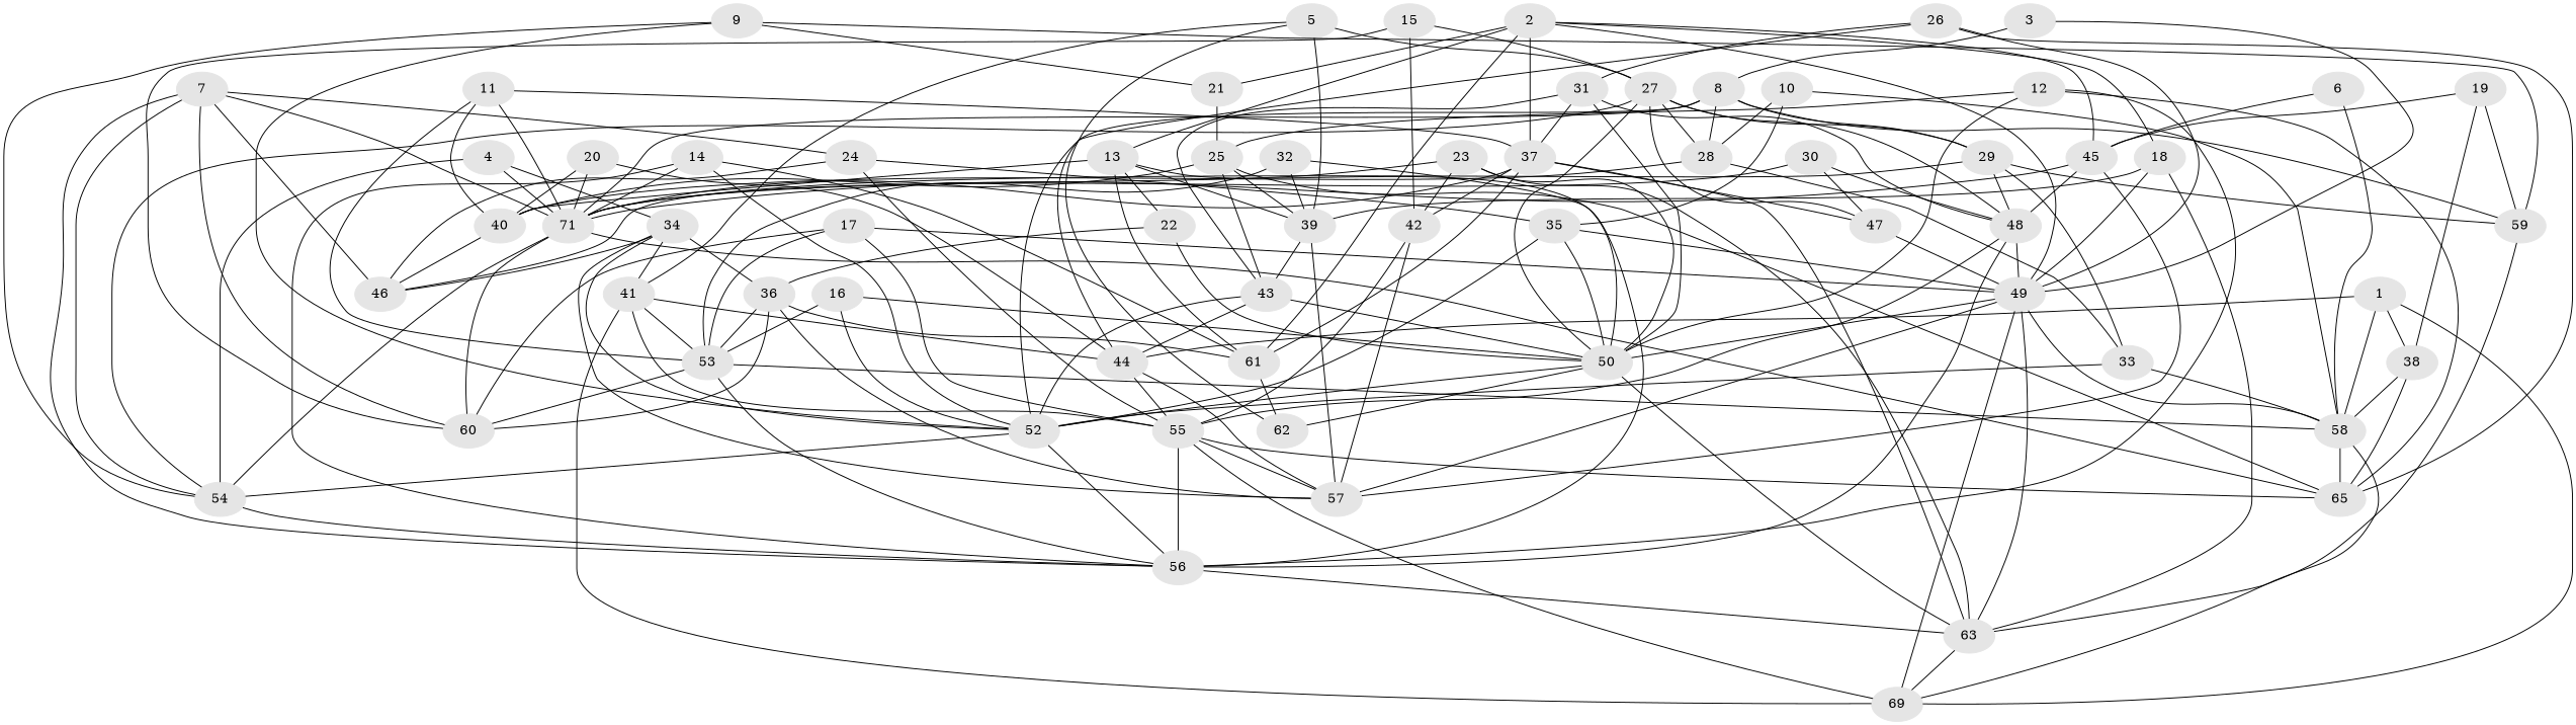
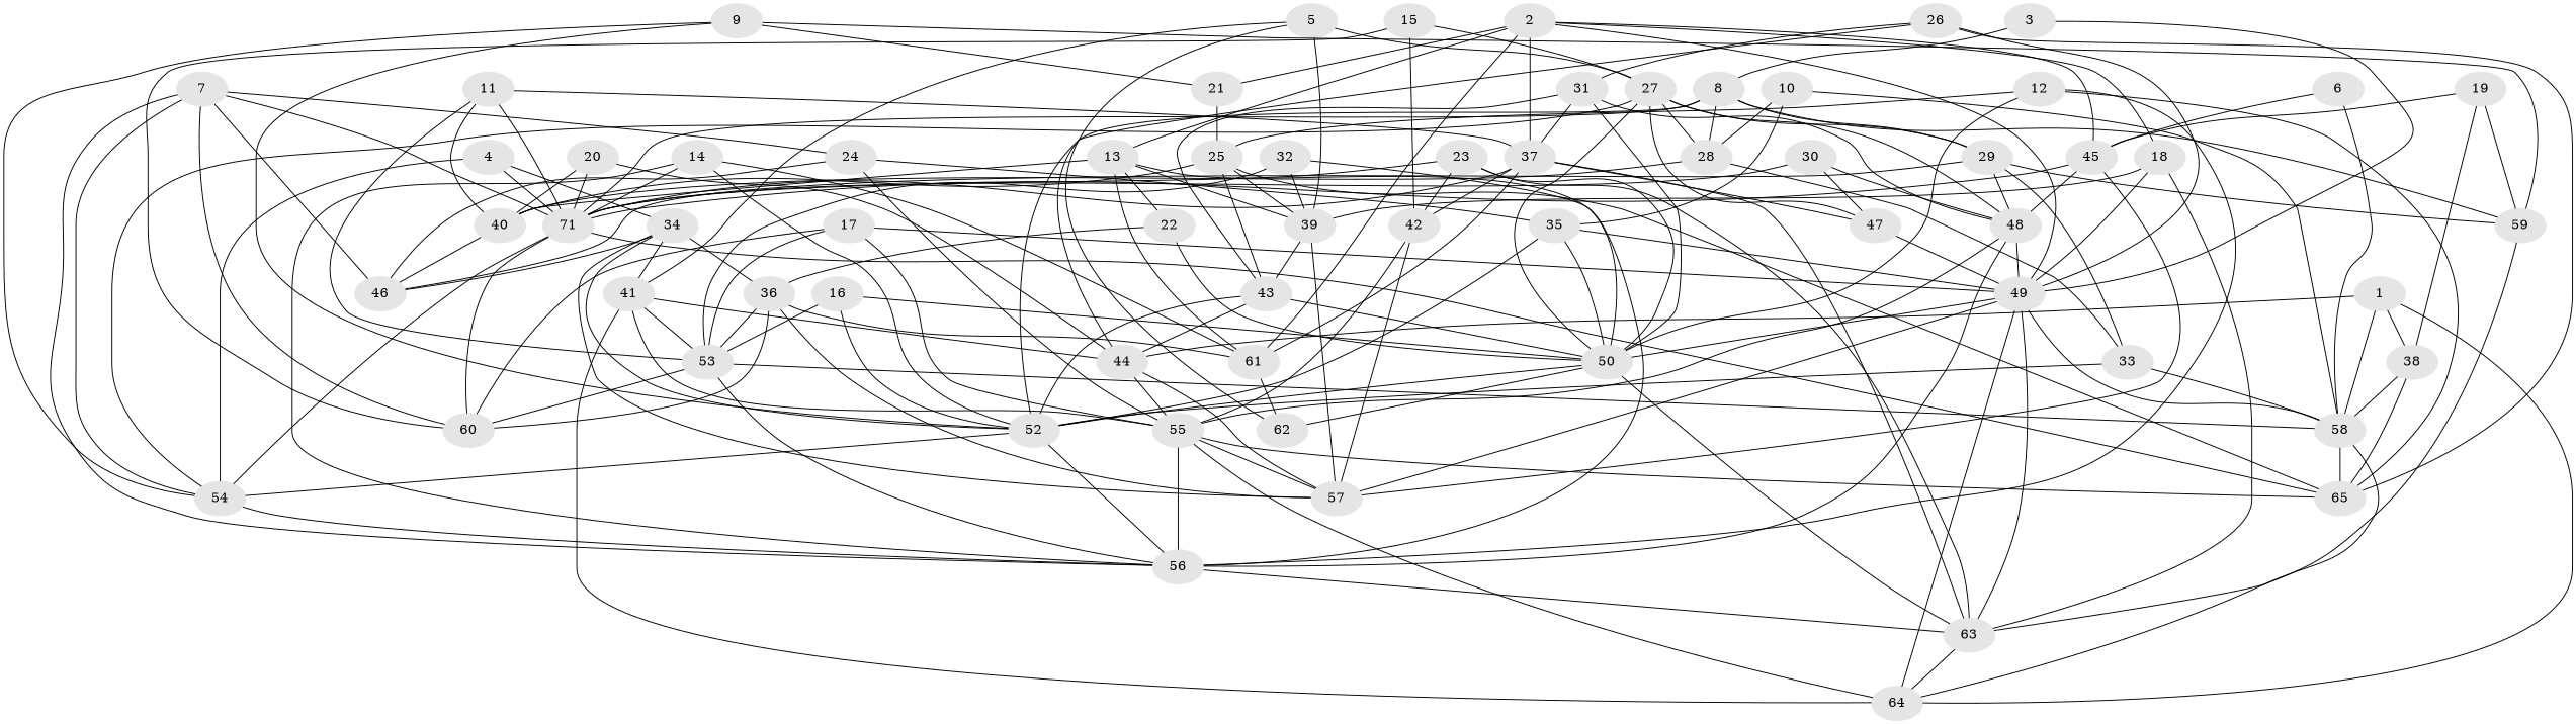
  graph {
    node [color=gray90 style=filled]
    edge [weight=1.0]
    1
    38
    44
    58
-   64 [label=69]
+   64
    65
    55
    57
    2
    13
    18
    21
    37
    45
    49
    61
    39
    56
    40
    22
    63
    25
    n23 [label=71]
    42
    47
    48
    50
    62
    3
    8
    28
    29
    52
    59
    4
    34
    54
    41
    46
    36
    60
    5
    27
    43
    53
    6
    7
    24
    35
    33
    9
    10
    11
    12
    14
    15
    16
    17
    19
    20
    23
    26
    31
    30
    32
    1 -- 38
    1 -- 44
    1 -- 58
    1 -- 64
    38 -- 58
    38 -- 65
    44 -- 55
    44 -- 57
    58 -- 64
    58 -- 65
    55 -- 64
    55 -- 65
    55 -- 57
    55 -- 56 [weight=2.0]
    2 -- 13
    2 -- 18
    2 -- 21
    2 -- 37
    2 -- 45
    2 -- 49
    2 -- 61
    13 -- 61
    13 -- 39
    13 -- 56
    13 -- 40
    13 -- 22
    18 -- 49
    18 -- 39
    18 -- 63 [weight=2.0]
    21 -- 25
    37 -- 61
    37 -- 63
    37 -- n23
    37 -- 42
    37 -- 47
    45 -- 57
    45 -- n23
    45 -- 48
    49 -- 58
    49 -- 64
    49 -- 57
    49 -- 63
    49 -- 50
    61 -- 62
    39 -- 57
    39 -- 43
    56 -- 63
    40 -- 46
    22 -- 50
    22 -- 36
    63 -- 64
    25 -- 65
    25 -- 39
    25 -- 40
    25 -- 43
    n23 -- 65
    n23 -- 54
    n23 -- 60
    42 -- 55
    42 -- 57
    47 -- 49
    48 -- 55 [weight=2.0]
    48 -- 49
    48 -- 56
    50 -- 63
    50 -- 62
    50 -- 52
    3 -- 49
    3 -- 8
    8 -- n23
    8 -- 28
    8 -- 29
    8 -- 52
    8 -- 59
    28 -- 40
    28 -- 33
    29 -- 48
    29 -- 59
    29 -- 46
    29 -- 33
    52 -- 56
    52 -- 54
    59 -- 63
    4 -- n23
    4 -- 34
    4 -- 54 [weight=2.0]
    34 -- 57
    34 -- 52
    34 -- 41
    34 -- 46
    34 -- 36
    54 -- 56
    41 -- 44
    41 -- 64
    41 -- 55
    41 -- 53 [weight=2.0]
    36 -- 57
    36 -- 61
    36 -- 60
    36 -- 53
    5 -- 39
    5 -- 62
    5 -- 41
    5 -- 27
    27 -- 47
    27 -- 48
    27 -- 50
    27 -- 28
    27 -- 29
    27 -- 54
    43 -- 44
    43 -- 50
    43 -- 52
    53 -- 58
    53 -- 56
    53 -- 60
    6 -- 58
    6 -- 45
    7 -- 56
    7 -- n23
    7 -- 54
    7 -- 46
    7 -- 60
    7 -- 24
    24 -- 55
    24 -- 46
    24 -- 35
    35 -- 49
    35 -- 50 [weight=2.0]
    35 -- 52
    33 -- 58
    33 -- 52
    9 -- 21
    9 -- 52
    9 -- 59
    9 -- 54
    10 -- 58
    10 -- 28
    10 -- 35
    11 -- 37
    11 -- 40
    11 -- n23
    11 -- 53
    12 -- 65
    12 -- 56
    12 -- 25 [weight=2.0]
    12 -- 50 [weight=2.0]
    14 -- 61
    14 -- 56
    14 -- n23
    14 -- 52
    15 -- 42
    15 -- 60
    15 -- 27
    16 -- 50
    16 -- 52
    16 -- 53
    17 -- 55
    17 -- 49
    17 -- 60
    17 -- 53
    19 -- 38
    19 -- 45
    19 -- 59
    20 -- 44
    20 -- 40
    20 -- n23
    23 -- 63
    23 -- n23
    23 -- 42
    23 -- 50
    26 -- 44
    26 -- 65
    26 -- 49
    26 -- 31
    31 -- 37
    31 -- 48
    31 -- 50
    31 -- 43
    30 -- n23
    30 -- 47
    30 -- 48
    32 -- 39
    32 -- 50
    32 -- 53
  }
